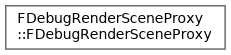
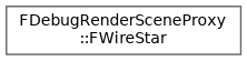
  digraph {
    rankdir=LR
-   n1 [color=grey40 fillcolor=white fontname=Helvetica fontsize=10 height=0.2 label="FDebugRenderSceneProxy\l::FDebugRenderSceneProxy" shape=box style=filled width=0.4]
+   n1 [color=grey40 fillcolor=white fontname=Helvetica fontsize=10 height=0.2 label="FDebugRenderSceneProxy\l::FWireStar" shape=box style=filled width=0.4]
  }
